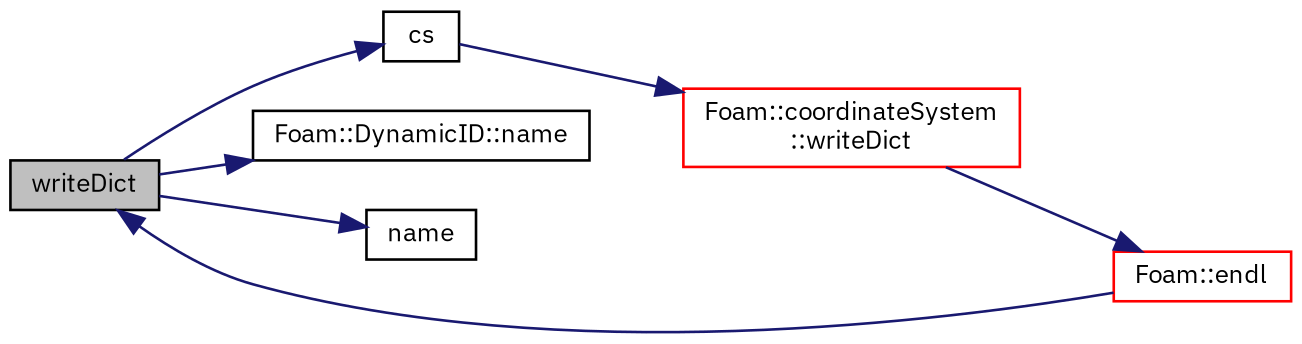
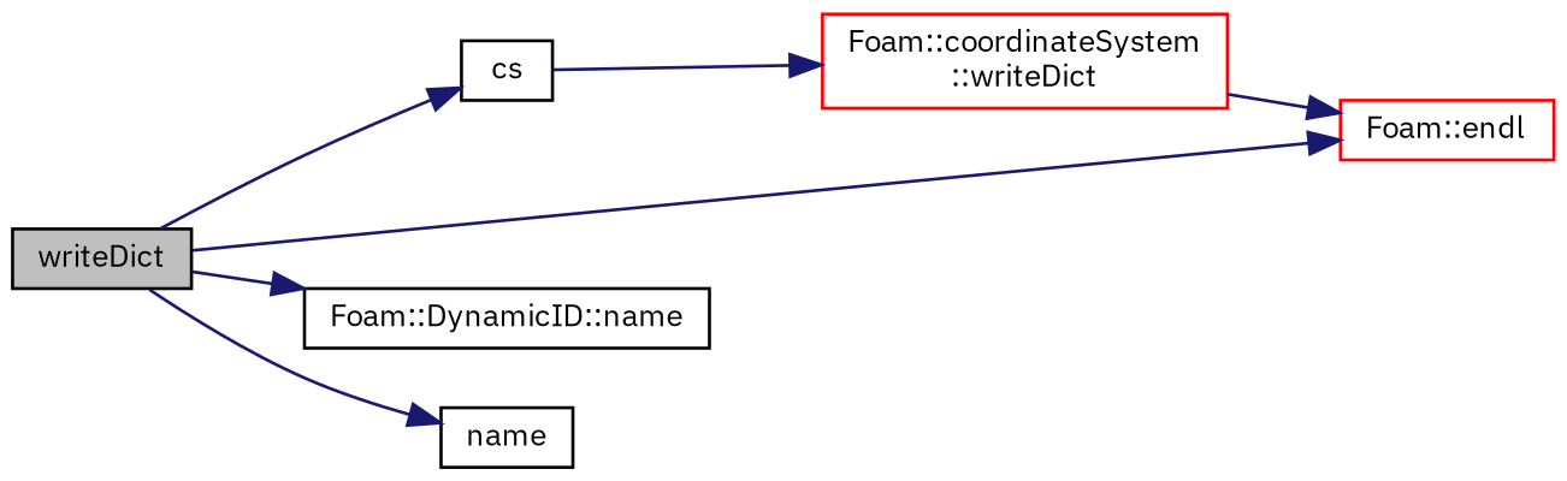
  digraph {
    fontname="IBM Plex Sans"
    rankdir=LR
    node [color=black fontname="IBM Plex Sans" fontsize=10 shape=record]
    edge [color=midnightblue fontname="IBM Plex Sans" fontsize=10 labelfontname=Helvetica labelfontsize=10 style=solid]
    n1 [fillcolor=grey75 fontcolor=black height=0.2 label=writeDict style=filled width=0.4]
    n2 [height=0.2 label=cs width=0.4]
    n3 [color=red height=0.2 label="Foam::endl" width=0.4]
    n4 [height=0.2 label="Foam::DynamicID::name" width=0.4]
    n5 [height=0.2 label=name width=0.4]
    n6 [color=red height=0.2 label="Foam::coordinateSystem\l::writeDict" width=0.4]
    n1 -> n2
-   n3 -> n1
+   n1 -> n3
    n1 -> n4
    n1 -> n5
    n2 -> n6
    n6 -> n3
  }
